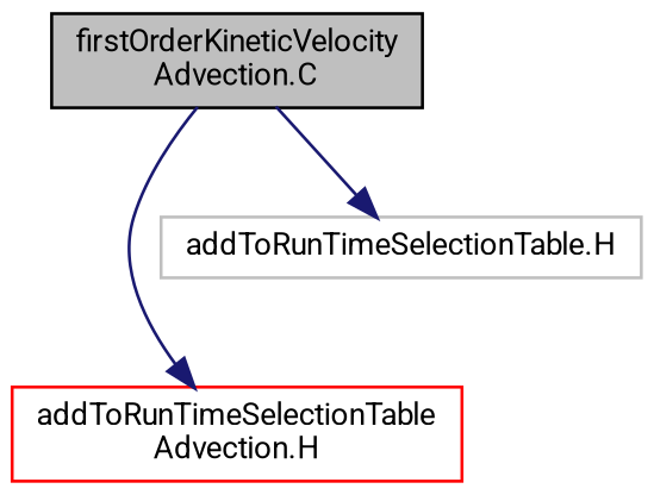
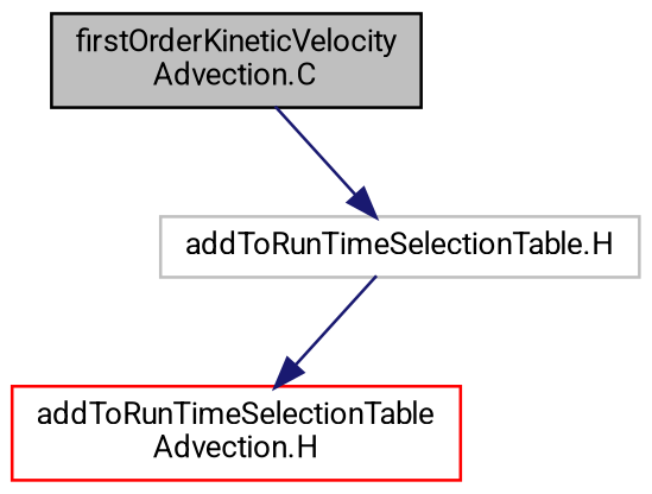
  digraph {
    fontname=Roboto
    node [fontname=Roboto fontsize=10 shape=record]
    edge [color=midnightblue fontname=Roboto fontsize=10 labelfontname=Helvetica labelfontsize=10 style=solid]
    n1 [color=black fillcolor=grey75 fontcolor=black height=0.2 label="firstOrderKineticVelocity\lAdvection.C" style=filled width=0.4]
    n2 [color=red height=0.2 label="addToRunTimeSelectionTable\lAdvection.H" width=0.4]
    n3 [color=grey75 height=0.2 label="addToRunTimeSelectionTable.H" width=0.4]
-   n1 -> n2
+   n3 -> n2
    n1 -> n3
  }
